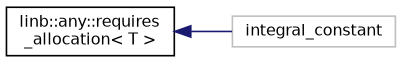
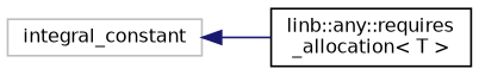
  digraph {
    rankdir=LR
    node [fillcolor=white fontname=Helvetica fontsize=10 shape=record style=filled]
    n1 [color=grey75 height=0.2 label=integral_constant width=0.4]
    n2 [color=black height=0.2 label="linb::any::requires\l_allocation\< T \>" width=0.4]
-   n2 -> n1 [color=midnightblue dir=back fontname=Helvetica fontsize=10 labelfontname=Helvetica labelfontsize=10 style=solid]
+   n1 -> n2 [color=midnightblue dir=back fontname=Helvetica fontsize=10 labelfontname=Helvetica labelfontsize=10 style=solid]
  }
